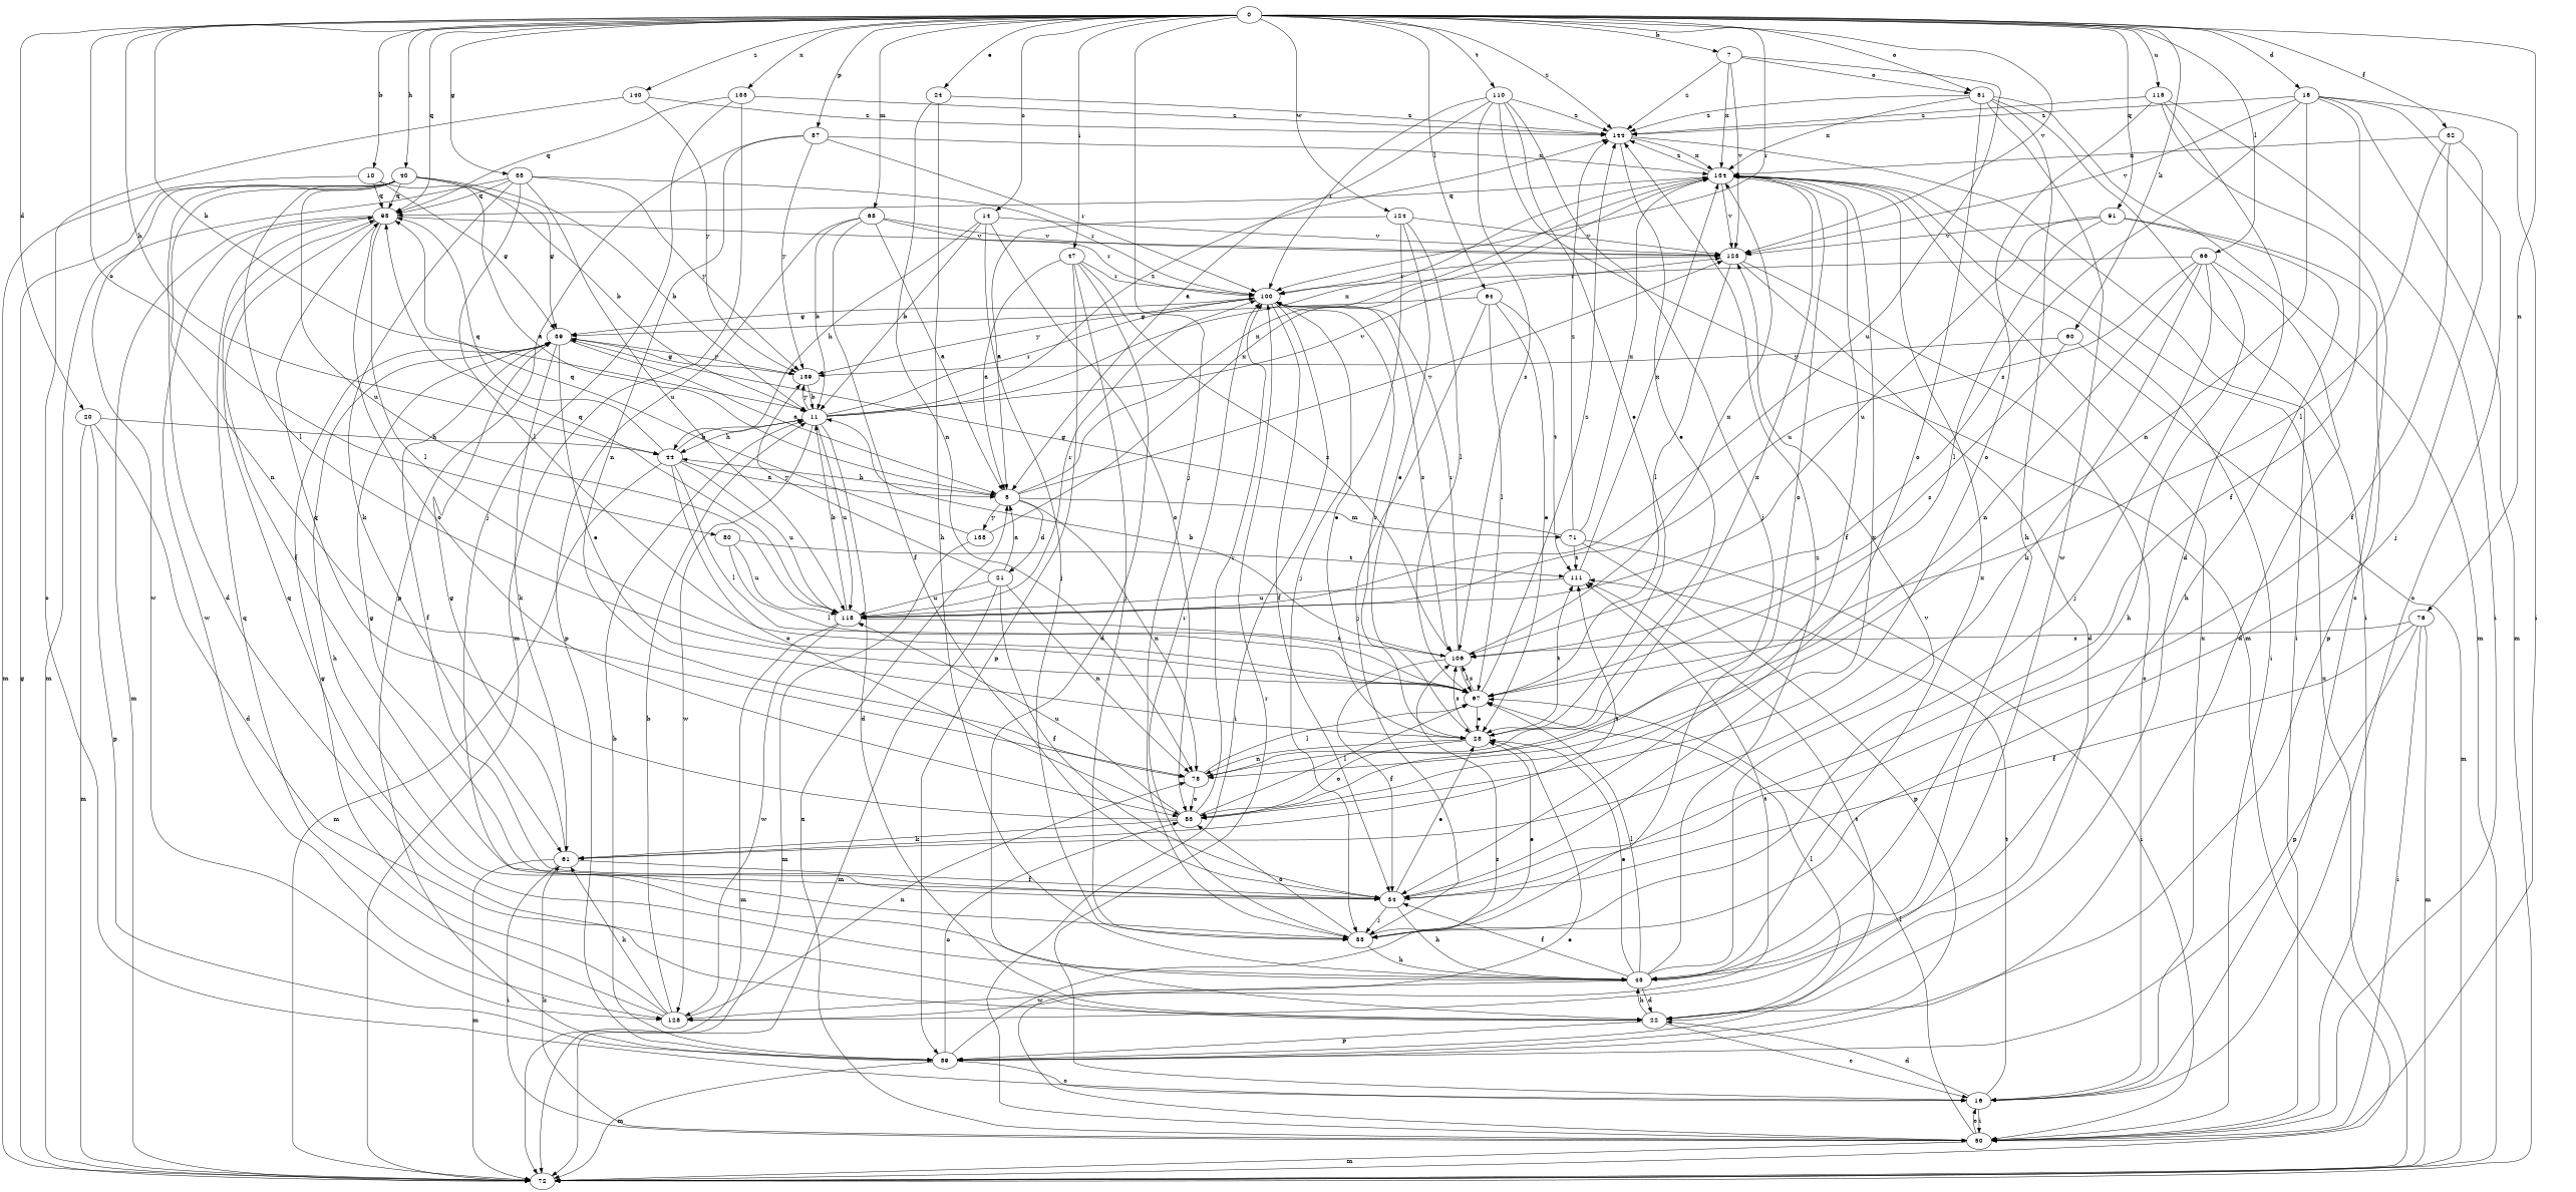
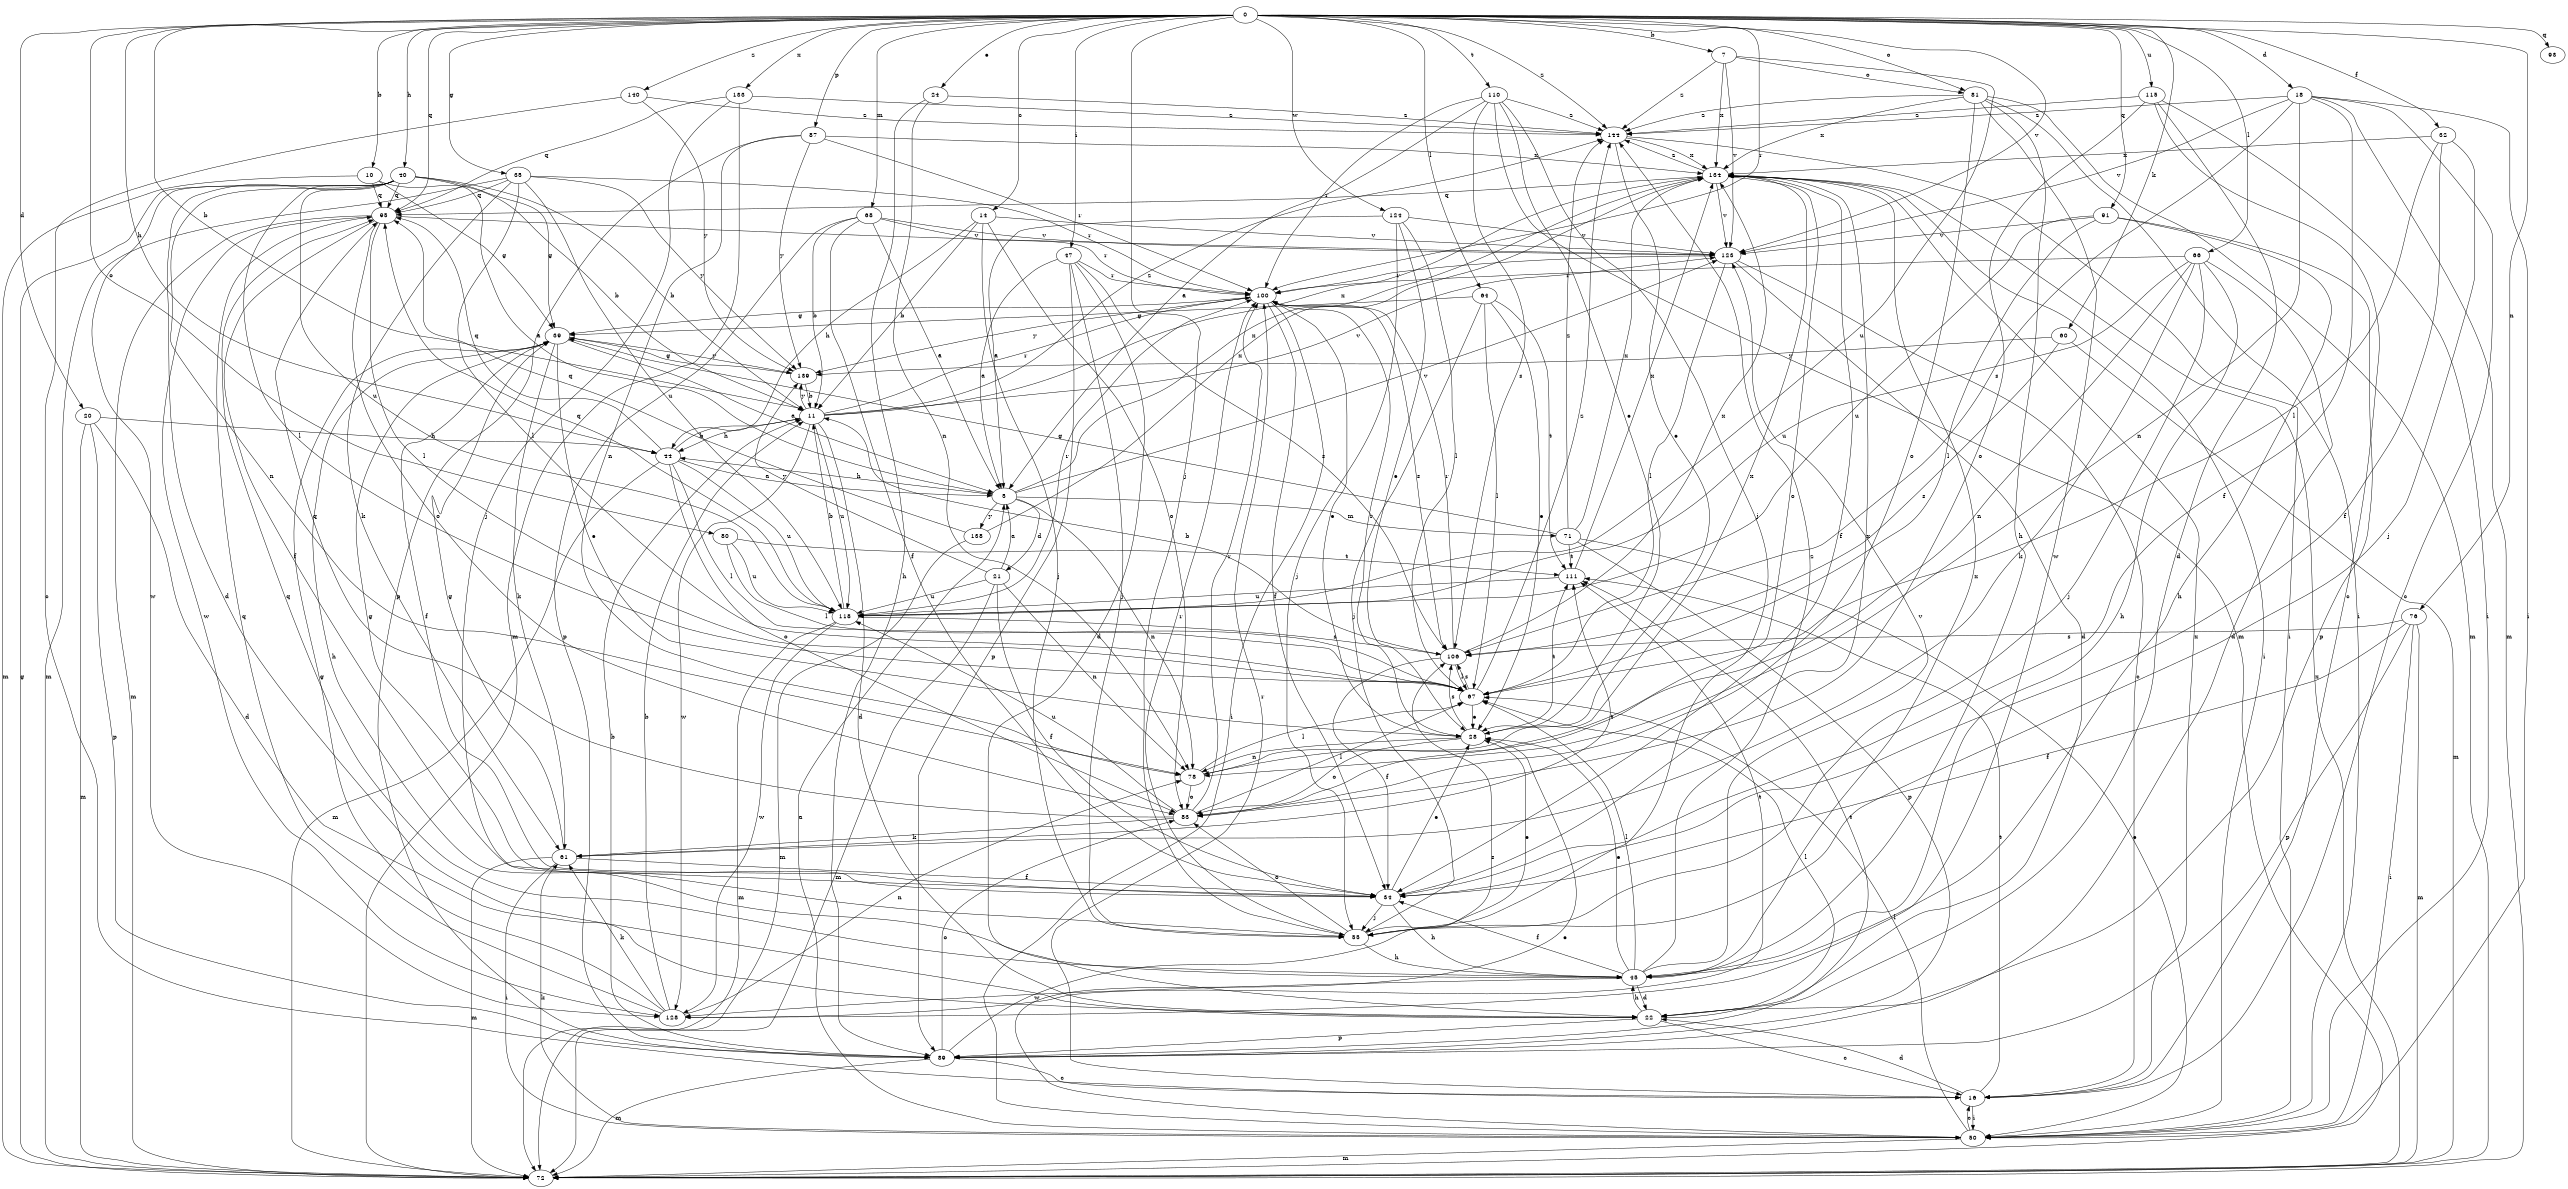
  strict digraph {
    0
    7
    10
    11
    14
    18
    20
    24
    32
    35
    40
    44
    47
    55
    60
    64
    66
    68
    76
    80
    81
    87
    91
+   93
    95
    100
    110
    115
    123
    124
    133
    140
    144
    134
    118
    39
    72
    22
    128
    139
    83
    78
    16
    50
    34
    106
    89
    45
    67
    61
    5
    28
    111
    21
    71
    138
    0 -> 7 [label=b]
    0 -> 10 [label=b]
    0 -> 11 [label=b]
    0 -> 14 [label=c]
    0 -> 18 [label=d]
    0 -> 20 [label=d]
    0 -> 24 [label=e]
    0 -> 32 [label=f]
    0 -> 35 [label=g]
    0 -> 40 [label=h]
    0 -> 44 [label=h]
    0 -> 47 [label=i]
    0 -> 55 [label=j]
    0 -> 60 [label=k]
    0 -> 64 [label=l]
    0 -> 66 [label=l]
    0 -> 68 [label=m]
    0 -> 76 [label=n]
    0 -> 80 [label=o]
    0 -> 81 [label=o]
    0 -> 87 [label=p]
    0 -> 91 [label=q]
+   0 -> 93 [label=q]
    0 -> 95 [label=q]
    0 -> 100 [label=r]
    0 -> 110 [label=t]
    0 -> 115 [label=u]
    0 -> 123 [label=v]
    0 -> 124 [label=w]
    0 -> 133 [label=x]
    0 -> 140 [label=z]
    0 -> 144 [label=z]
    7 -> 81 [label=o]
    7 -> 123 [label=v]
    7 -> 144 [label=z]
    7 -> 134 [label=x]
    7 -> 118 [label=u]
    10 -> 11 [label=b]
    10 -> 95 [label=q]
    10 -> 39 [label=g]
    10 -> 72 [label=m]
    11 -> 44 [label=h]
    11 -> 100 [label=r]
    11 -> 123 [label=v]
    11 -> 144 [label=z]
    11 -> 134 [label=x]
    11 -> 118 [label=u]
    11 -> 22 [label=d]
    11 -> 128 [label=w]
    11 -> 139 [label=y]
    14 -> 11 [label=b]
    14 -> 44 [label=h]
    14 -> 55 [label=j]
    14 -> 123 [label=v]
    14 -> 83 [label=o]
    18 -> 123 [label=v]
    18 -> 144 [label=z]
    18 -> 72 [label=m]
    18 -> 78 [label=n]
    18 -> 16 [label=c]
    18 -> 50 [label=i]
    18 -> 34 [label=f]
    18 -> 106 [label=s]
    20 -> 44 [label=h]
    20 -> 72 [label=m]
    20 -> 22 [label=d]
    20 -> 89 [label=p]
    24 -> 144 [label=z]
    24 -> 78 [label=n]
-   24 -> 45 [label=h]
+   24 -> 89 [label=h]
    32 -> 55 [label=j]
    32 -> 134 [label=x]
    32 -> 34 [label=f]
    32 -> 67 [label=l]
    35 -> 95 [label=q]
    35 -> 100 [label=r]
    35 -> 118 [label=u]
    35 -> 72 [label=m]
    35 -> 139 [label=y]
    35 -> 67 [label=l]
    35 -> 61 [label=k]
    40 -> 11 [label=b]
    40 -> 95 [label=q]
    40 -> 118 [label=u]
    40 -> 39 [label=g]
    40 -> 72 [label=g]
    40 -> 22 [label=d]
    40 -> 128 [label=w]
    40 -> 78 [label=n]
    40 -> 67 [label=l]
    40 -> 5 [label=a]
    44 -> 11 [label=b]
    44 -> 95 [label=q]
    44 -> 118 [label=u]
    44 -> 72 [label=m]
    44 -> 83 [label=o]
    44 -> 67 [label=l]
    44 -> 5 [label=a]
    47 -> 55 [label=j]
    47 -> 100 [label=r]
    47 -> 22 [label=d]
    47 -> 106 [label=s]
    47 -> 89 [label=p]
    47 -> 5 [label=a]
    55 -> 100 [label=r]
    55 -> 83 [label=o]
    55 -> 45 [label=h]
    55 -> 28 [label=e]
    60 -> 72 [label=m]
    60 -> 139 [label=y]
    60 -> 106 [label=s]
    64 -> 55 [label=j]
    64 -> 39 [label=g]
    64 -> 67 [label=l]
    64 -> 28 [label=e]
    64 -> 111 [label=t]
    66 -> 55 [label=j]
    66 -> 100 [label=r]
    66 -> 118 [label=u]
    66 -> 22 [label=d]
    66 -> 78 [label=n]
    66 -> 45 [label=h]
    66 -> 61 [label=k]
    68 -> 11 [label=b]
    68 -> 100 [label=r]
    68 -> 123 [label=v]
    68 -> 34 [label=f]
    68 -> 89 [label=p]
    68 -> 5 [label=a]
    76 -> 72 [label=m]
    76 -> 50 [label=i]
    76 -> 34 [label=f]
    76 -> 106 [label=s]
    76 -> 89 [label=p]
    80 -> 118 [label=u]
    80 -> 67 [label=l]
    80 -> 111 [label=t]
    81 -> 144 [label=z]
    81 -> 134 [label=x]
    81 -> 72 [label=m]
    81 -> 128 [label=w]
    81 -> 83 [label=o]
    81 -> 50 [label=i]
    81 -> 45 [label=h]
    87 -> 100 [label=r]
    87 -> 134 [label=x]
    87 -> 139 [label=y]
    87 -> 78 [label=n]
    87 -> 89 [label=p]
    91 -> 123 [label=v]
    91 -> 118 [label=u]
    91 -> 89 [label=p]
    91 -> 45 [label=h]
    91 -> 67 [label=l]
    95 -> 123 [label=v]
    95 -> 72 [label=m]
    95 -> 128 [label=w]
    95 -> 83 [label=o]
    95 -> 34 [label=f]
    95 -> 67 [label=l]
    100 -> 39 [label=g]
    100 -> 139 [label=y]
    100 -> 50 [label=i]
    100 -> 34 [label=f]
    100 -> 106 [label=s]
    100 -> 28 [label=e]
    110 -> 55 [label=j]
    110 -> 100 [label=r]
    110 -> 144 [label=z]
    110 -> 72 [label=m]
    110 -> 106 [label=s]
    110 -> 5 [label=a]
    110 -> 28 [label=e]
    115 -> 144 [label=z]
    115 -> 22 [label=d]
    115 -> 83 [label=o]
    115 -> 16 [label=c]
    115 -> 50 [label=i]
    123 -> 100 [label=r]
    123 -> 22 [label=d]
    123 -> 16 [label=c]
    123 -> 67 [label=l]
    124 -> 55 [label=j]
    124 -> 123 [label=v]
    124 -> 67 [label=l]
    124 -> 5 [label=a]
    124 -> 28 [label=e]
    133 -> 55 [label=j]
    133 -> 95 [label=q]
    133 -> 144 [label=z]
    133 -> 72 [label=m]
    140 -> 144 [label=z]
    140 -> 139 [label=y]
    140 -> 16 [label=c]
    144 -> 134 [label=x]
    144 -> 50 [label=i]
    144 -> 28 [label=e]
    134 -> 95 [label=q]
    134 -> 123 [label=v]
    134 -> 144 [label=z]
    134 -> 83 [label=o]
    134 -> 50 [label=i]
    134 -> 34 [label=f]
    118 -> 11 [label=b]
    118 -> 95 [label=q]
    118 -> 100 [label=r]
    118 -> 72 [label=m]
    118 -> 128 [label=w]
    118 -> 106 [label=s]
    39 -> 139 [label=y]
    39 -> 34 [label=f]
    39 -> 45 [label=h]
    39 -> 61 [label=k]
    39 -> 5 [label=a]
    39 -> 28 [label=e]
    72 -> 134 [label=x]
    22 -> 16 [label=c]
    22 -> 89 [label=p]
    22 -> 45 [label=h]
    22 -> 67 [label=l]
    128 -> 11 [label=b]
    128 -> 95 [label=q]
    128 -> 39 [label=g]
    128 -> 78 [label=n]
    128 -> 61 [label=k]
    128 -> 111 [label=t]
    139 -> 11 [label=b]
    139 -> 39 [label=g]
    83 -> 95 [label=q]
    83 -> 100 [label=r]
    83 -> 118 [label=u]
    83 -> 67 [label=l]
    83 -> 61 [label=k]
    78 -> 134 [label=x]
    78 -> 83 [label=o]
    78 -> 67 [label=l]
    16 -> 100 [label=r]
    16 -> 134 [label=x]
    16 -> 22 [label=d]
    16 -> 50 [label=i]
    16 -> 111 [label=t]
    50 -> 72 [label=m]
    50 -> 16 [label=c]
    50 -> 67 [label=l]
    50 -> 61 [label=k]
    50 -> 5 [label=a]
    50 -> 28 [label=e]
    34 -> 55 [label=j]
    34 -> 134 [label=x]
    34 -> 39 [label=g]
    34 -> 45 [label=h]
    34 -> 28 [label=e]
    106 -> 11 [label=b]
    106 -> 100 [label=r]
    106 -> 134 [label=x]
    106 -> 34 [label=f]
    106 -> 67 [label=l]
    89 -> 11 [label=b]
    89 -> 72 [label=m]
    89 -> 83 [label=o]
    89 -> 16 [label=c]
    89 -> 106 [label=s]
    89 -> 111 [label=t]
    45 -> 95 [label=q]
    45 -> 123 [label=v]
    45 -> 144 [label=z]
    45 -> 134 [label=x]
    45 -> 22 [label=d]
    45 -> 128 [label=w]
    45 -> 34 [label=f]
    45 -> 67 [label=l]
    45 -> 28 [label=e]
    67 -> 144 [label=z]
    67 -> 106 [label=s]
    67 -> 28 [label=e]
    61 -> 39 [label=g]
    61 -> 72 [label=m]
    61 -> 50 [label=i]
    61 -> 34 [label=f]
    61 -> 111 [label=t]
    5 -> 44 [label=h]
    5 -> 123 [label=v]
    5 -> 134 [label=x]
    5 -> 78 [label=n]
    5 -> 21 [label=d]
    5 -> 71 [label=m]
    5 -> 138 [label=y]
    28 -> 100 [label=r]
    28 -> 83 [label=o]
    28 -> 78 [label=n]
    28 -> 106 [label=s]
    28 -> 111 [label=t]
    111 -> 134 [label=x]
    111 -> 118 [label=u]
    21 -> 118 [label=u]
    21 -> 72 [label=m]
    21 -> 139 [label=y]
    21 -> 78 [label=n]
    21 -> 34 [label=f]
    21 -> 5 [label=a]
    71 -> 144 [label=z]
    71 -> 134 [label=x]
    71 -> 39 [label=g]
-   71 -> 50 [label=i]
+   71 -> 50 [label=e]
    71 -> 89 [label=p]
    71 -> 111 [label=t]
    138 -> 95 [label=q]
    138 -> 134 [label=x]
    138 -> 72 [label=m]
  }
